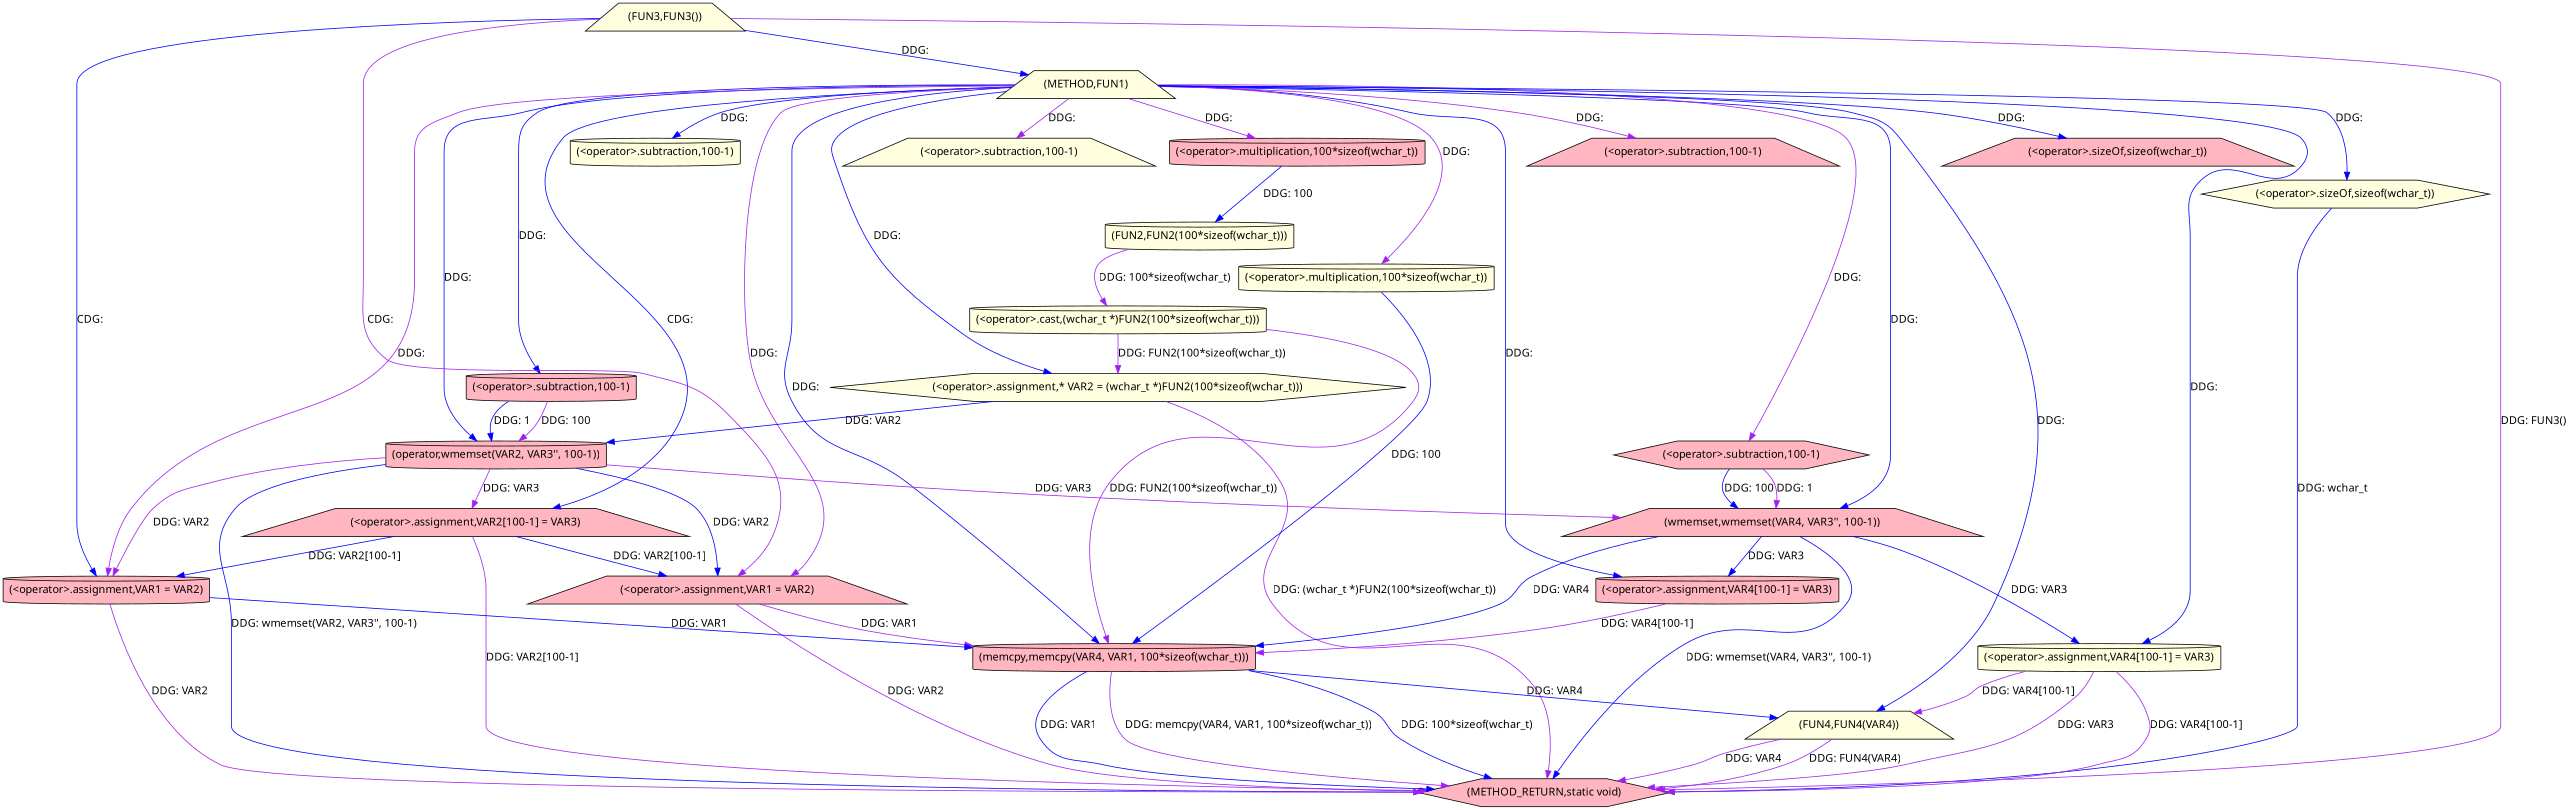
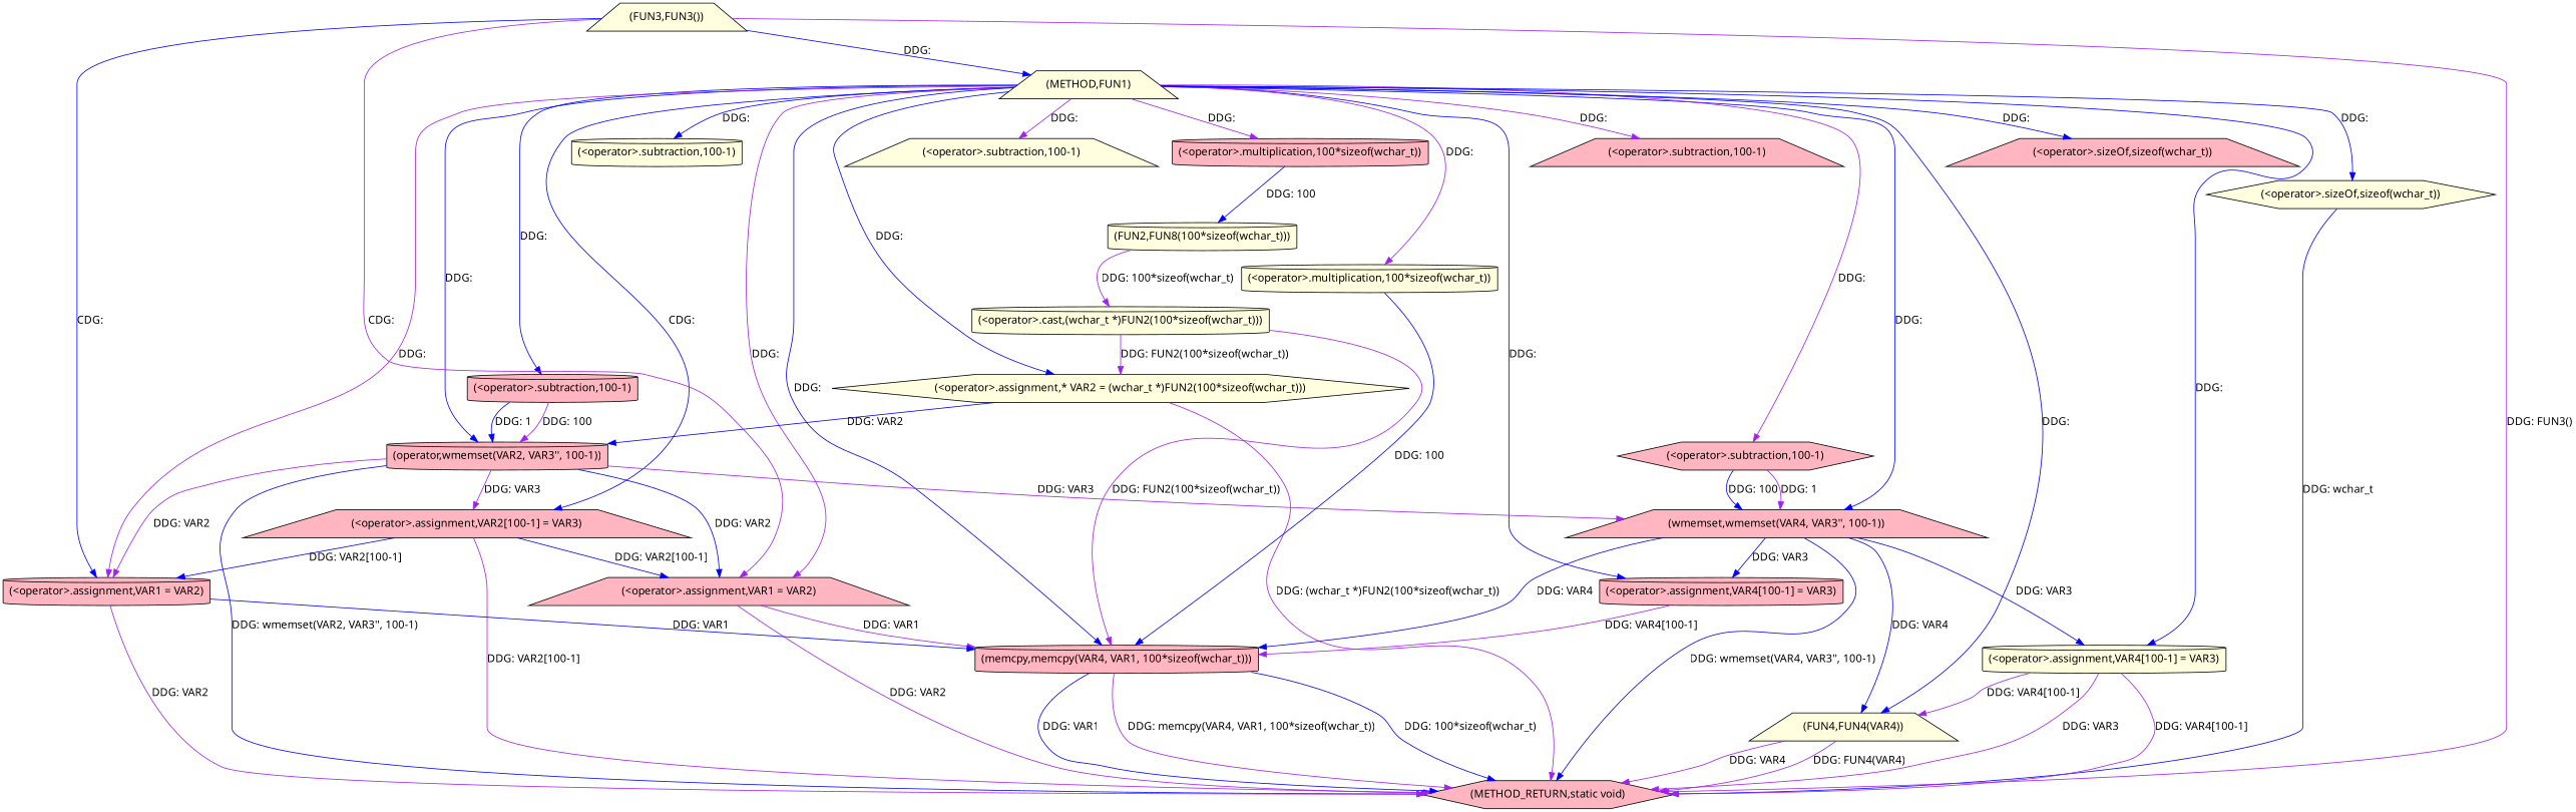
  digraph {
    fontname="Noto Sans"
    node [fillcolor=lightpink fontname="Noto Sans" shape=cylinder style=filled]
    edge [color=blue fontname="Noto Sans"]
    n1 [fillcolor=lightyellow label="(METHOD,FUN1)" shape=trapezium]
    n2 [fillcolor=lightyellow label="(<operator>.assignment,* VAR2 = (wchar_t *)FUN2(100*sizeof(wchar_t)))" shape=hexagon]
    n3 [label="(<operator>.multiplication,100*sizeof(wchar_t))"]
    n4 [label="(<operator>.sizeOf,sizeof(wchar_t))" shape=trapezium]
    n5 [label="(operator,wmemset(VAR2, VAR3'', 100-1))"]
    n6 [label="(<operator>.subtraction,100-1)"]
    n7 [label="(<operator>.assignment,VAR2[100-1] = VAR3)" shape=trapezium]
    n8 [fillcolor=lightyellow label="(<operator>.subtraction,100-1)"]
    n9 [label="(<operator>.assignment,VAR1 = VAR2)" shape=trapezium]
    n10 [label="(<operator>.assignment,VAR1 = VAR2)"]
    n11 [label="(wmemset,wmemset(VAR4, VAR3'', 100-1))" shape=trapezium]
    n12 [label="(<operator>.subtraction,100-1)" shape=hexagon]
    n13 [label="(<operator>.assignment,VAR4[100-1] = VAR3)"]
    n14 [fillcolor=lightyellow label="(<operator>.subtraction,100-1)" shape=trapezium]
    n15 [label="(memcpy,memcpy(VAR4, VAR1, 100*sizeof(wchar_t)))"]
    n16 [fillcolor=lightyellow label="(<operator>.multiplication,100*sizeof(wchar_t))"]
    n17 [fillcolor=lightyellow label="(<operator>.sizeOf,sizeof(wchar_t))" shape=hexagon]
    n18 [fillcolor=lightyellow label="(<operator>.assignment,VAR4[100-1] = VAR3)"]
    n19 [label="(<operator>.subtraction,100-1)" shape=trapezium]
    n20 [fillcolor=lightyellow label="(FUN4,FUN4(VAR4))" shape=trapezium]
    n21 [label="(METHOD_RETURN,static void)" shape=hexagon]
-   n22 [fillcolor=lightyellow label="(FUN2,FUN2(100*sizeof(wchar_t)))"]
+   n22 [fillcolor=lightyellow label="(FUN2,FUN8(100*sizeof(wchar_t)))"]
    n23 [fillcolor=lightyellow label="(FUN3,FUN3())" shape=trapezium]
    n24 [fillcolor=lightyellow label="(<operator>.cast,(wchar_t *)FUN2(100*sizeof(wchar_t)))"]
    n1 -> n2 [label="DDG: "]
    n1 -> n3 [color=purple label="DDG: "]
    n1 -> n4 [label="DDG: "]
    n1 -> n5 [label="DDG: "]
    n1 -> n6 [label="DDG: "]
    n1 -> n7 [label="CDG: "]
    n1 -> n8 [label="DDG: "]
    n1 -> n9 [color=purple label="DDG: "]
    n1 -> n10 [color=purple label="DDG: "]
    n1 -> n11 [label="DDG: "]
    n1 -> n12 [color=purple label="DDG: "]
    n1 -> n13 [label="DDG: "]
    n1 -> n14 [color=purple label="DDG: "]
    n1 -> n15 [label="DDG: "]
    n1 -> n16 [color=purple label="DDG: "]
    n1 -> n17 [label="DDG: "]
    n1 -> n18 [label="DDG: "]
    n1 -> n19 [color=purple label="DDG: "]
    n1 -> n20 [label="DDG: "]
    n2 -> n5 [label="DDG: VAR2"]
    n2 -> n21 [color=purple label="DDG: (wchar_t *)FUN2(100*sizeof(wchar_t))"]
    n3 -> n22 [label="DDG: 100"]
    n5 -> n7 [color=purple label="DDG: VAR3"]
    n5 -> n9 [label="DDG: VAR2"]
    n5 -> n10 [color=purple label="DDG: VAR2"]
    n5 -> n11 [color=purple label="DDG: VAR3"]
    n5 -> n21 [label="DDG: wmemset(VAR2, VAR3'', 100-1)"]
    n6 -> n5 [color=purple label="DDG: 100"]
    n6 -> n5 [label="DDG: 1"]
    n7 -> n9 [label="DDG: VAR2[100-1]"]
    n7 -> n10 [label="DDG: VAR2[100-1]"]
    n7 -> n21 [color=purple label="DDG: VAR2[100-1]"]
    n9 -> n15 [color=purple label="DDG: VAR1"]
    n9 -> n21 [color=purple label="DDG: VAR2"]
    n10 -> n15 [label="DDG: VAR1"]
    n10 -> n21 [color=purple label="DDG: VAR2"]
    n11 -> n13 [label="DDG: VAR3"]
    n11 -> n15 [label="DDG: VAR4"]
    n11 -> n18 [label="DDG: VAR3"]
    n11 -> n21 [label="DDG: wmemset(VAR4, VAR3'', 100-1)"]
    n12 -> n11 [label="DDG: 100"]
    n12 -> n11 [color=purple label="DDG: 1"]
    n13 -> n15 [color=purple label="DDG: VAR4[100-1]"]
-   n15 -> n20 [label="DDG: VAR4"]
+   n11 -> n20 [label="DDG: VAR4"]
    n15 -> n21 [label="DDG: VAR1"]
    n15 -> n21 [color=purple label="DDG: memcpy(VAR4, VAR1, 100*sizeof(wchar_t))"]
    n15 -> n21 [label="DDG: 100*sizeof(wchar_t)"]
    n16 -> n15 [label="DDG: 100"]
    n17 -> n21 [label="DDG: wchar_t"]
    n18 -> n20 [color=purple label="DDG: VAR4[100-1]"]
    n18 -> n21 [color=purple label="DDG: VAR4[100-1]"]
    n18 -> n21 [color=purple label="DDG: VAR3"]
    n20 -> n21 [color=purple label="DDG: FUN4(VAR4)"]
    n20 -> n21 [color=purple label="DDG: VAR4"]
    n22 -> n24 [color=purple label="DDG: 100*sizeof(wchar_t)"]
    n23 -> n1 [label="DDG: "]
    n23 -> n9 [color=purple label="CDG: "]
    n23 -> n10 [label="CDG: "]
    n23 -> n21 [color=purple label="DDG: FUN3()"]
    n24 -> n2 [color=purple label="DDG: FUN2(100*sizeof(wchar_t))"]
    n24 -> n15 [color=purple label="DDG: FUN2(100*sizeof(wchar_t))"]
  }
